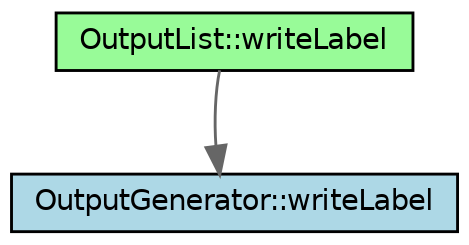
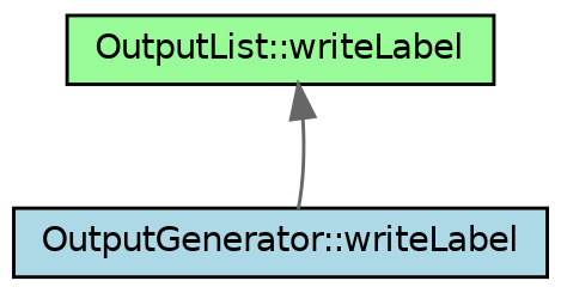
  digraph {
    rankdir=TB
    node [color=black fontname=Helvetica fontsize=10 shape=record style=filled]
    n1 [fillcolor=palegreen fontcolor=black height=0.2 label="OutputList::writeLabel" width=0.4]
    n2 [fillcolor=lightblue height=0.2 label="OutputGenerator::writeLabel" width=0.4]
-   n1 -> n2 [color=gray40 fontname=Helvetica fontsize=10 labelfontname=Helvetica labelfontsize=10 style=solid]
+   n2 -> n1 [color=gray40 fontname=Helvetica fontsize=10 labelfontname=Helvetica labelfontsize=10 style=solid]
  }
